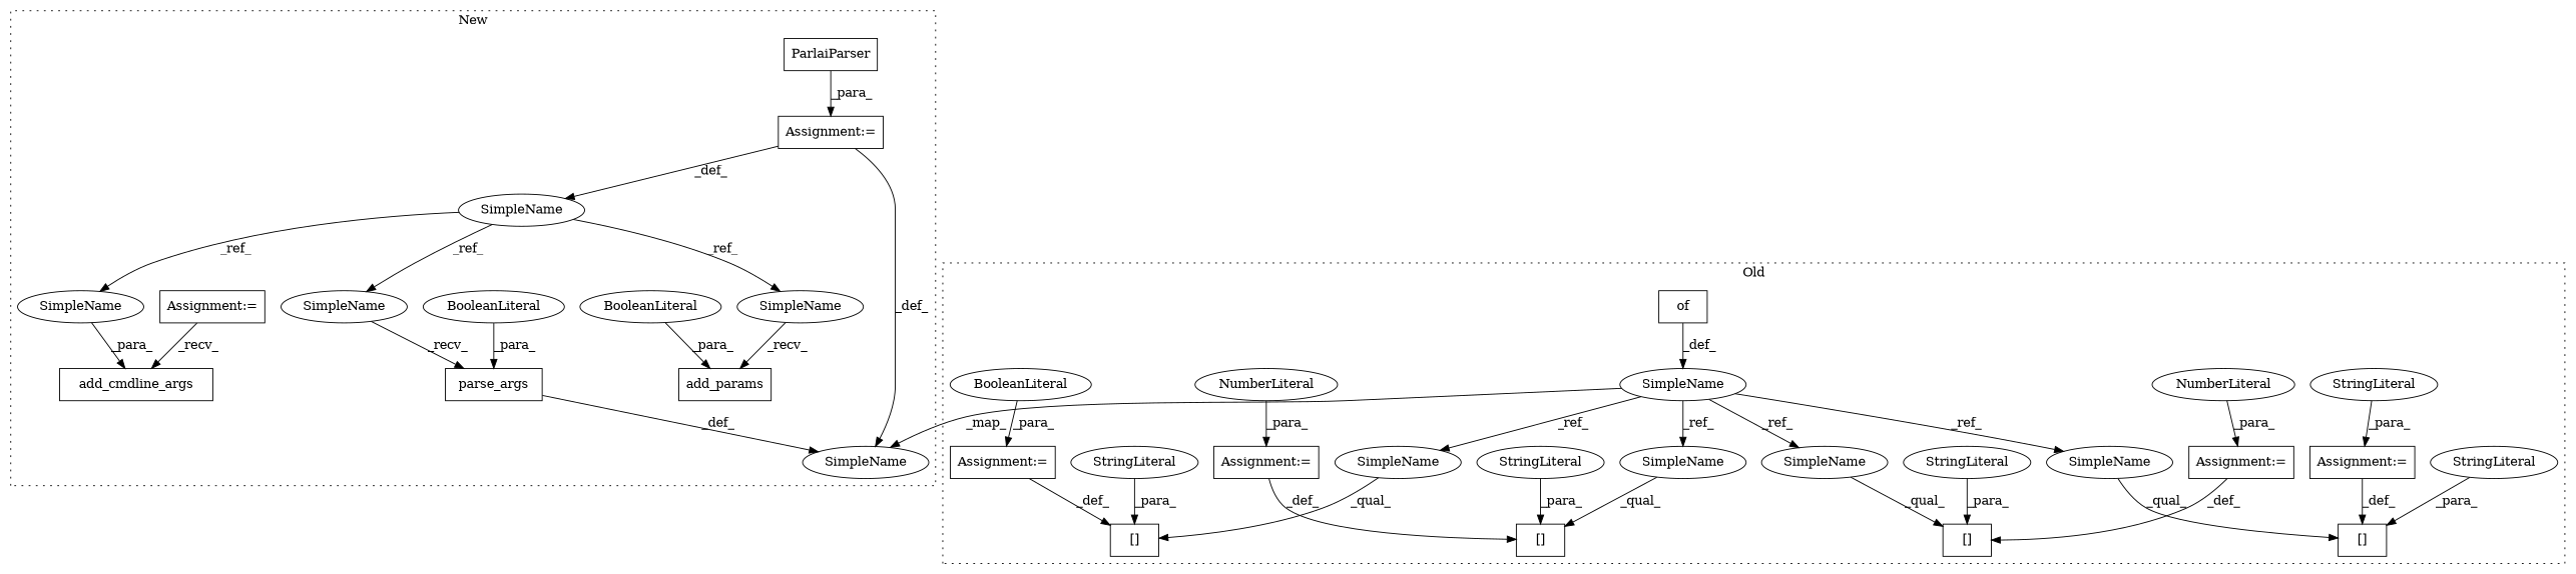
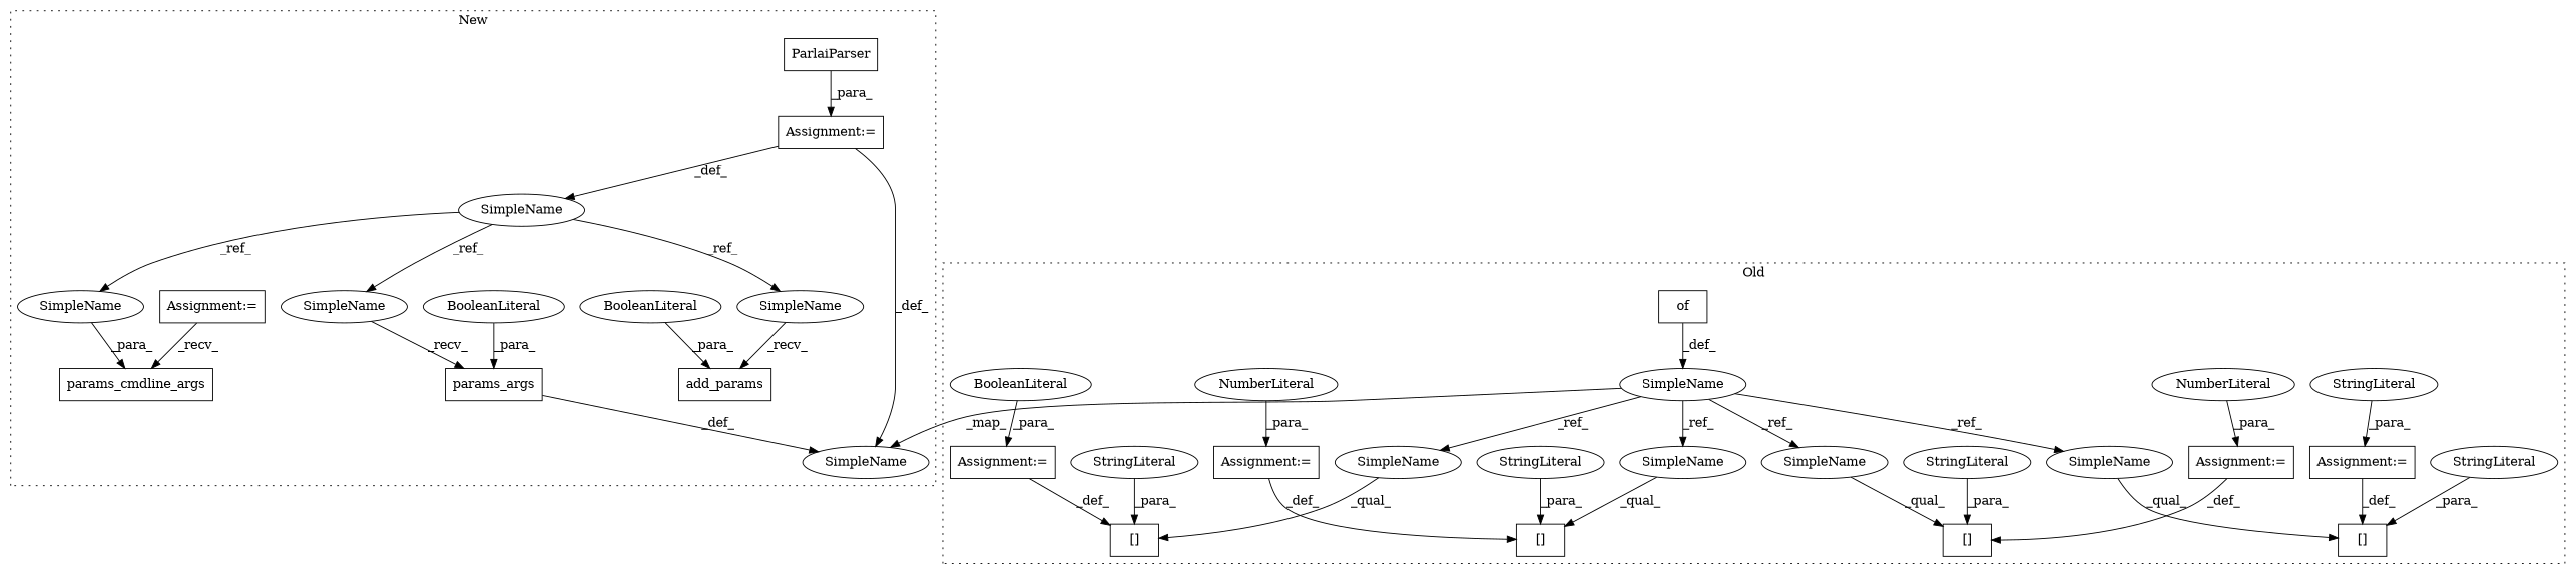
  digraph {
    node [a=42 l=3 shape=ellipse]
    n1 [a=2 l="4,1" label="[]" s="1471,1492" shape=box]
    n2 [a=7 l=1 label="Assignment:=" s=1493 shape=box]
    n3 [a=45 l=17 label=StringLiteral s=1475]
    n4 [a=45 l=18 label=StringLiteral s=1494]
    n5 [label=SimpleName s=1371]
    n6 [a=2 l="4,1" label="[]" s="1389,1402" shape=box]
    n7 [a=32 l=4 label=of s=1379 shape=box]
    n8 [a=2 l="4,1" label="[]" s="1441,1461" shape=box]
    n9 [a=45 l=16 label=StringLiteral s=1445]
    n10 [a=2 l="4,1" label="[]" s="1414,1428" shape=box]
    n11 [a=7 l=1 label="Assignment:=" s=1462 shape=box]
    n12 [a=34 l=2 label=NumberLiteral s=1463]
    n13 [a=7 l=1 label="Assignment:=" s=1429 shape=box]
    n14 [a=34 l=5 label=NumberLiteral s=1430]
    n15 [a=45 l=9 label=StringLiteral s=1393]
    n16 [a=45 l=10 label=StringLiteral s=1418]
    n17 [a=7 l=1 label="Assignment:=" s=1403 shape=box]
    n18 [a=9 l=4 label=BooleanLiteral s=1404]
    n19 [label=SimpleName s=1471]
    n20 [label=SimpleName s=1414]
    n21 [label=SimpleName s=1389]
    n22 [label=SimpleName s=1441]
-   n23 [a=32 l="17,1" label=add_cmdline_args s="1578,1601" shape=box]
+   n23 [a=32 l="17,1" label=params_cmdline_args s="1578,1601" shape=box]
    n24 [l=6 label=SimpleName s=1540]
-   n25 [a=32 l="11,1" label=parse_args s="1648,1664" shape=box]
+   n25 [a=32 l="11,1" label=params_args s="1648,1664" shape=box]
    n26 [label=SimpleName s=1637]
    n27 [a=32 l="11,1" label=add_params s="1615,1630" shape=box]
    n28 [a=9 l=5 label=BooleanLiteral s=1659]
    n29 [a=9 l=4 label=BooleanLiteral s=1626]
    n30 [a=7 l=10 label="Assignment:=" s=1321 shape=box]
    n31 [a=7 l=1 label="Assignment:=" s=1546 shape=box]
    n32 [a=32 l=14 label=ParlaiParser s=1547 shape=box]
    n33 [l=6 label=SimpleName s=1595]
    n34 [l=6 label=SimpleName s=1641]
    n35 [l=6 label=SimpleName s=1608]
    subgraph cluster_1 {
      label=Old
      style=dotted
      n1
      n2
      n3
      n4
      n5
      n6
      n7
      n8
      n9
      n10
      n11
      n12
      n13
      n14
      n15
      n16
      n17
      n18
      n19
      n20
      n21
      n22
    }
    subgraph cluster_2 {
      label=New
      style=dotted
      n23
      n24
      n25
      n26
      n27
      n28
      n29
      n30
      n31
      n32
      n33
      n34
      n35
    }
    n2 -> n1 [label=_def_]
    n3 -> n1 [label=_para_]
    n4 -> n2 [label=_para_]
    n5 -> n19 [label=_ref_]
    n5 -> n20 [label=_ref_]
    n5 -> n21 [label=_ref_]
    n5 -> n22 [label=_ref_]
    n5 -> n26 [label=_map_]
    n7 -> n5 [label=_def_]
    n9 -> n8 [label=_para_]
    n11 -> n8 [label=_def_]
    n12 -> n11 [label=_para_]
    n13 -> n10 [label=_def_]
    n14 -> n13 [label=_para_]
    n15 -> n6 [label=_para_]
    n16 -> n10 [label=_para_]
    n17 -> n6 [label=_def_]
    n18 -> n17 [label=_para_]
    n19 -> n1 [label=_qual_]
    n20 -> n10 [label=_qual_]
    n21 -> n6 [label=_qual_]
    n22 -> n8 [label=_qual_]
    n24 -> n33 [label=_ref_]
    n24 -> n34 [label=_ref_]
    n24 -> n35 [label=_ref_]
    n25 -> n26 [label=_def_]
    n28 -> n25 [label=_para_]
    n29 -> n27 [label=_para_]
    n30 -> n23 [label=_recv_]
    n31 -> n24 [label=_def_]
    n31 -> n26 [label=_def_]
    n32 -> n31 [label=_para_]
    n33 -> n23 [label=_para_]
    n34 -> n25 [label=_recv_]
    n35 -> n27 [label=_recv_]
  }
